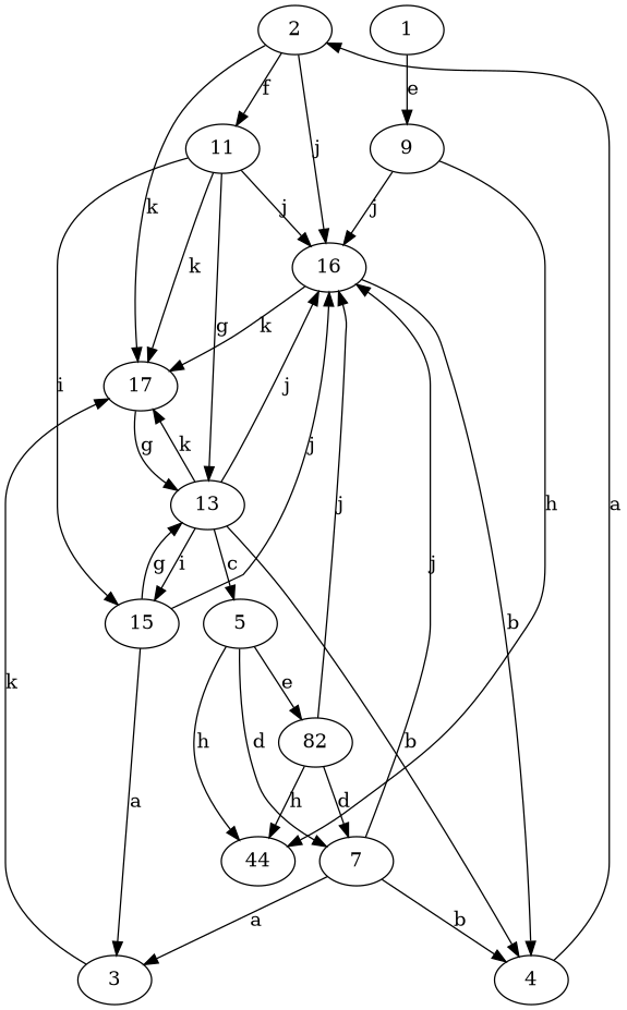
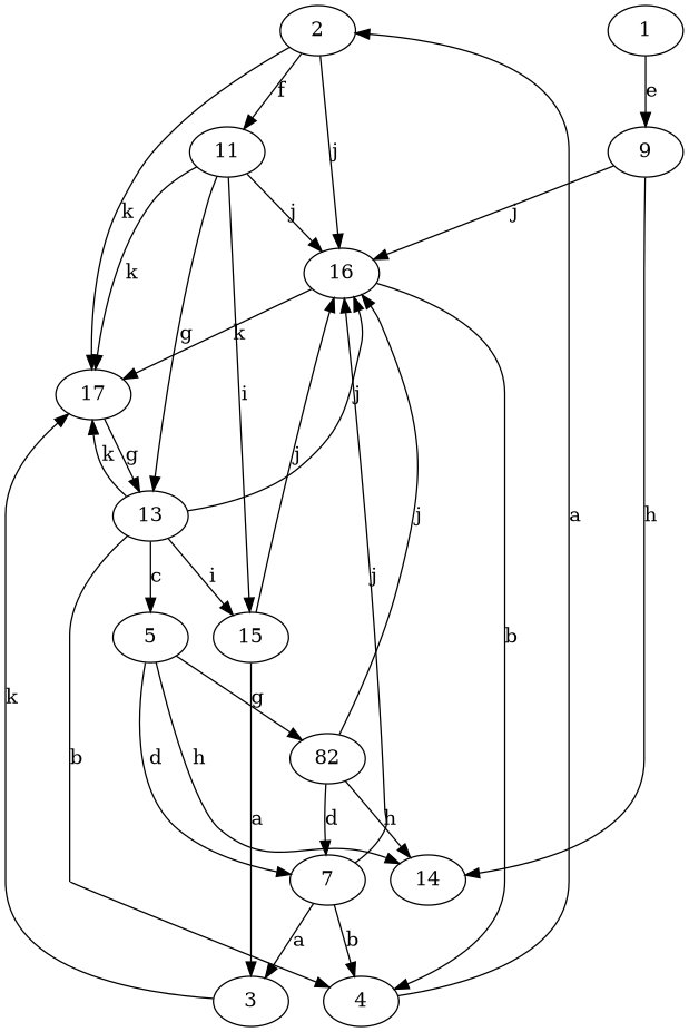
  strict digraph {
    2
    11
    16
    17
    13
    15
    4
    3
    5
    7
    n11 [label=82]
-   14 [label=44]
+   14
    9
    1
    2 -> 11 [label=f]
    2 -> 16 [label=j]
    2 -> 17 [label=k]
    11 -> 16 [label=j]
    11 -> 17 [label=k]
    11 -> 13 [label=g]
    11 -> 15 [label=i]
    16 -> 17 [label=k]
    16 -> 4 [label=b]
    17 -> 13 [label=g]
    13 -> 16 [label=j]
    13 -> 17 [label=k]
    13 -> 15 [label=i]
    13 -> 4 [label=b]
    13 -> 5 [label=c]
    15 -> 16 [label=j]
-   15 -> 13 [label=g]
    15 -> 3 [label=a]
    4 -> 2 [label=a]
    3 -> 17 [label=k]
    5 -> 7 [label=d]
-   5 -> n11 [label=e]
+   5 -> n11 [label=g]
    5 -> 14 [label=h]
    7 -> 16 [label=j]
    7 -> 4 [label=b]
    7 -> 3 [label=a]
    n11 -> 16 [label=j]
    n11 -> 7 [label=d]
    n11 -> 14 [label=h]
    9 -> 16 [label=j]
    9 -> 14 [label=h]
    1 -> 9 [label=e]
  }
